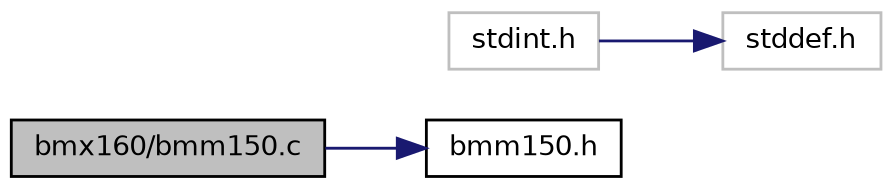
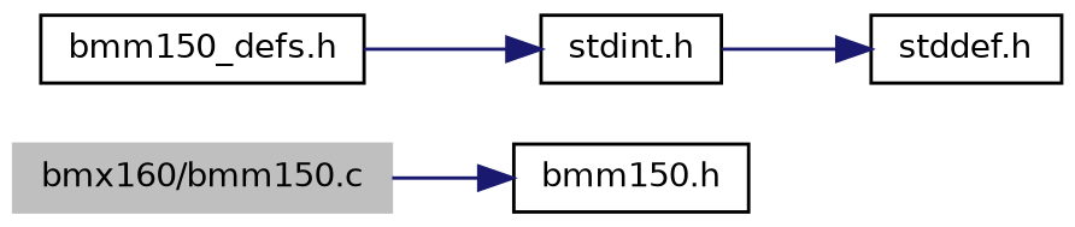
  digraph {
    rankdir=LR
    node [color=black fillcolor=white fontname=Helvetica fontsize=10 shape=record style=filled]
    edge [color=midnightblue fontname=Helvetica fontsize=10 labelfontname=Helvetica labelfontsize=10 style=solid]
-   n1 [fillcolor=grey75 fontcolor=black height=0.2 label="bmx160/bmm150.c" width=0.4]
+   n1 [color=grey75 fillcolor=grey75 fontcolor=black height=0.2 label="bmx160/bmm150.c" width=0.4]
    n2 [height=0.2 label="bmm150.h" width=0.4]
-   n4 [color=grey75 height=0.2 label="stdint.h" width=0.4]
-   n5 [color=grey75 height=0.2 label="stddef.h" width=0.4]
+   n3 [height=0.2 label="bmm150_defs.h" width=0.4]
+   n4 [height=0.2 label="stdint.h" width=0.4]
+   n5 [height=0.2 label="stddef.h" width=0.4]
    n1 -> n2
+   n3 -> n4
    n4 -> n5
  }
